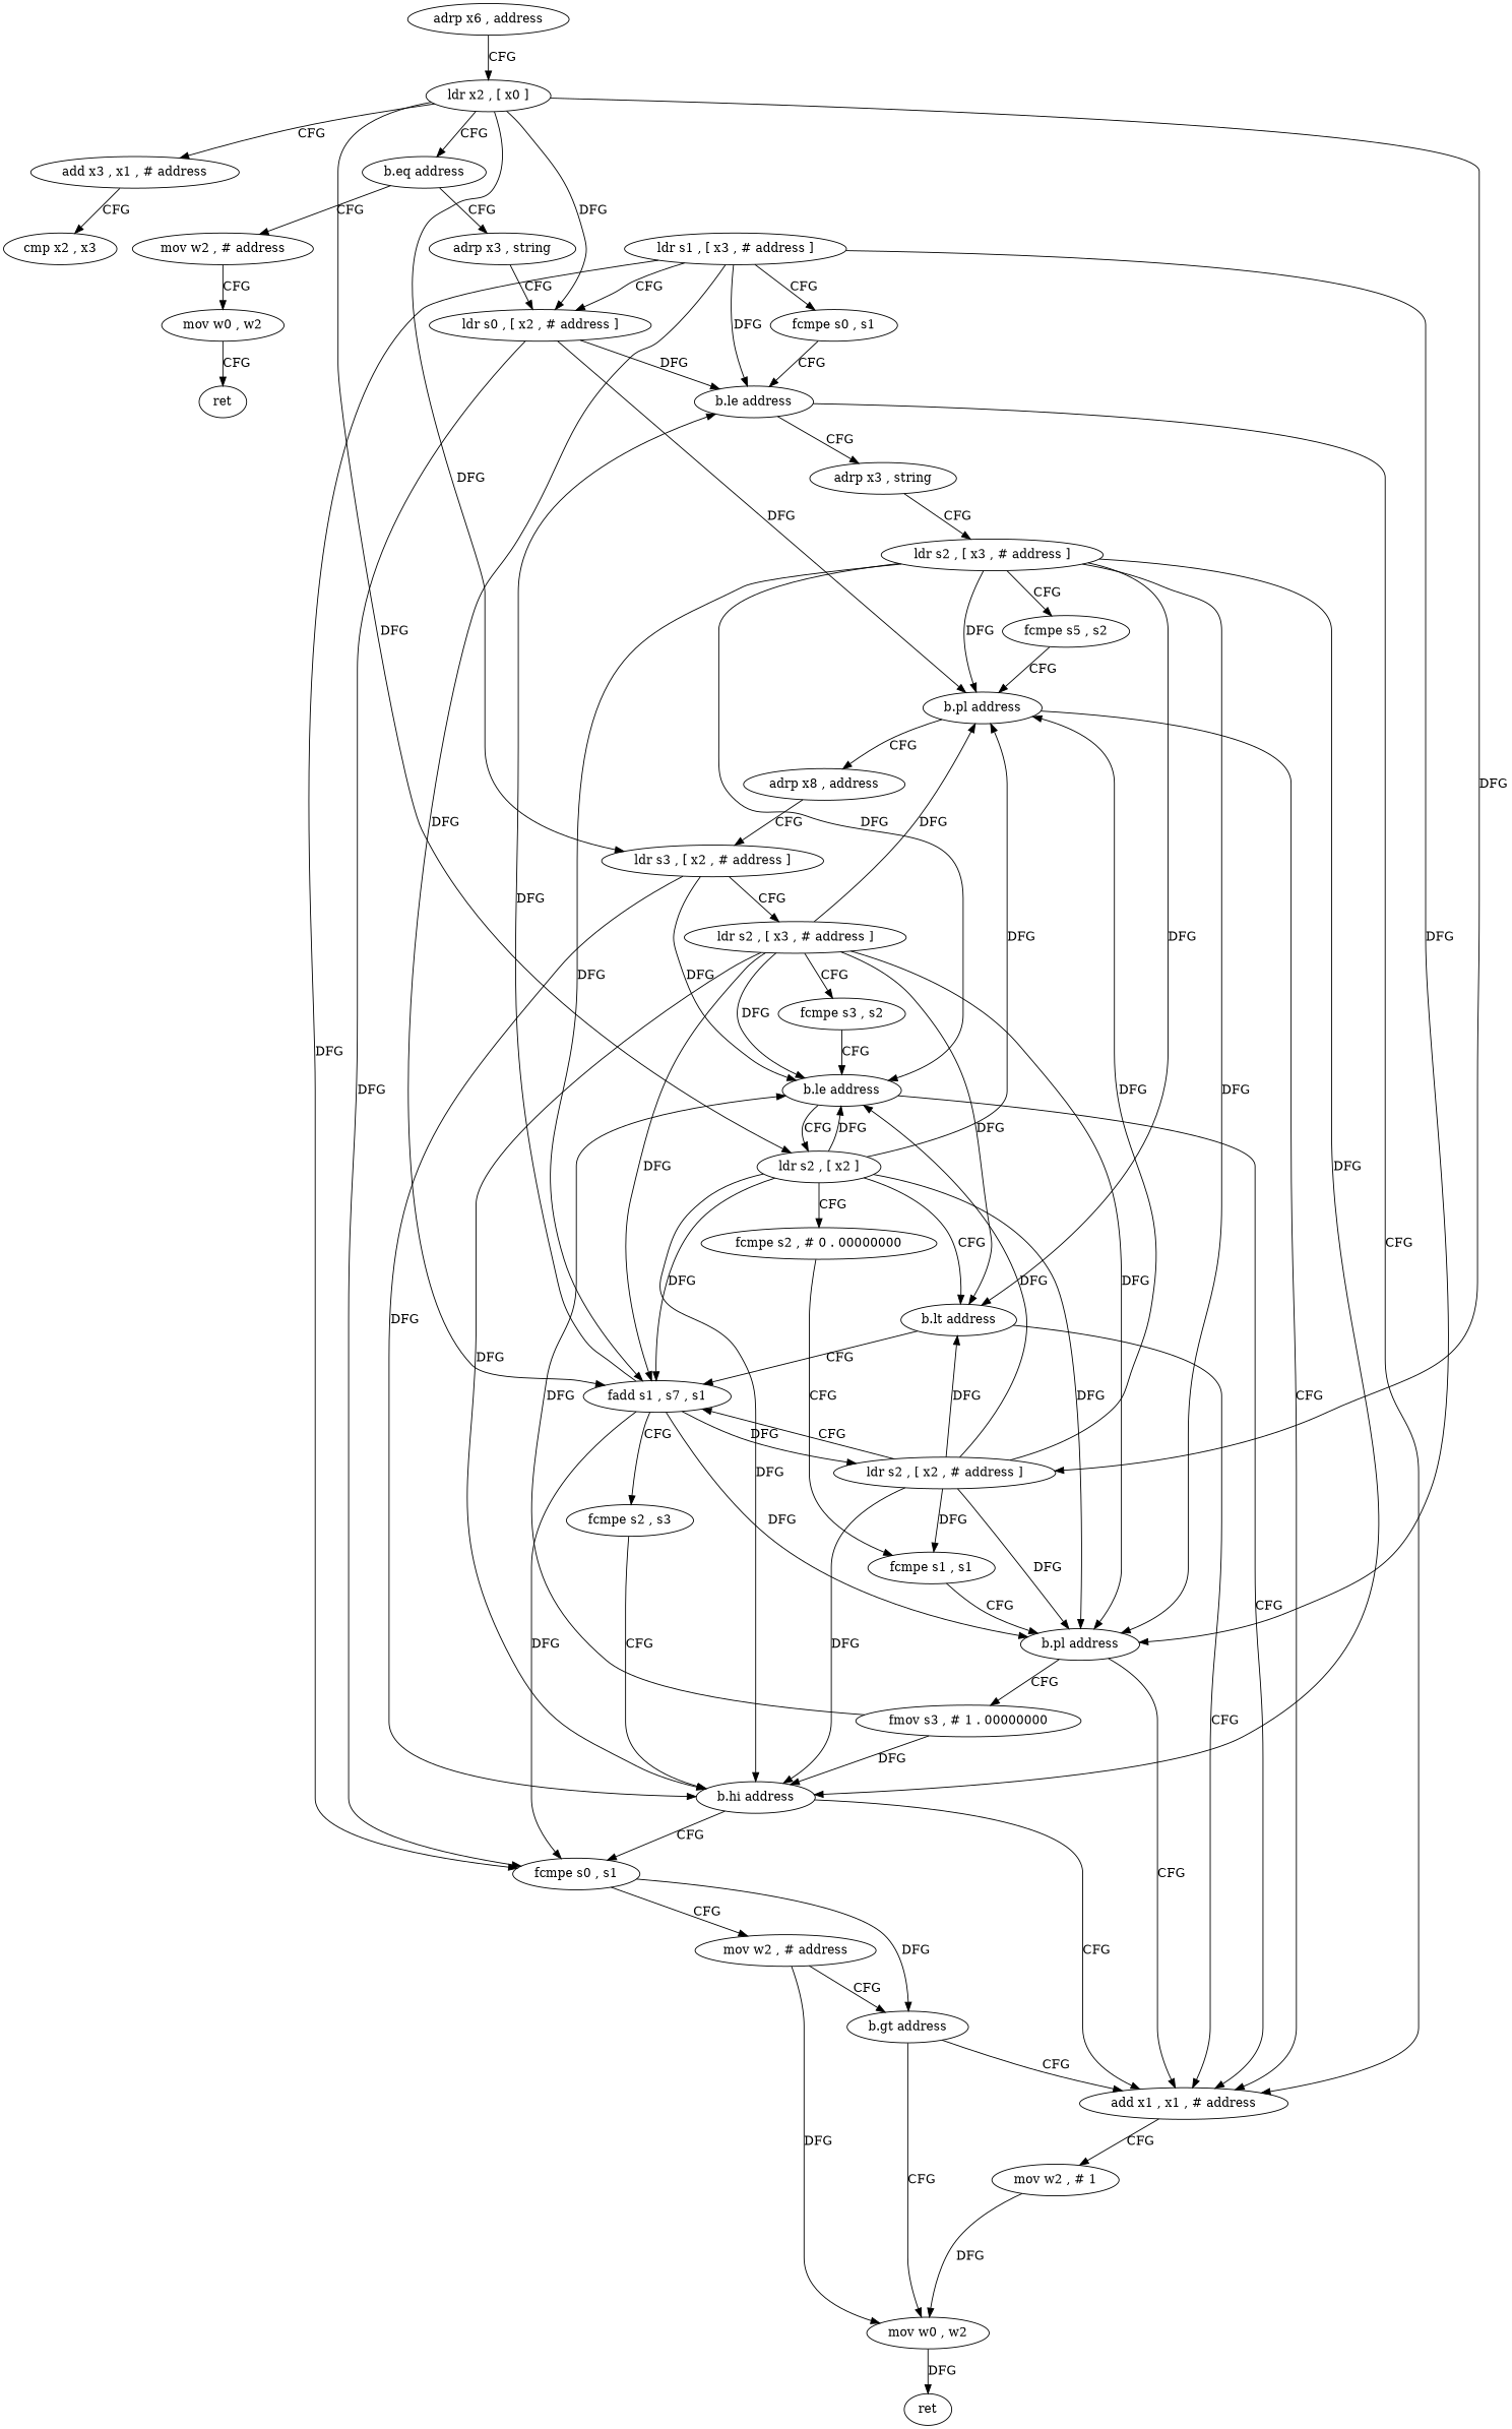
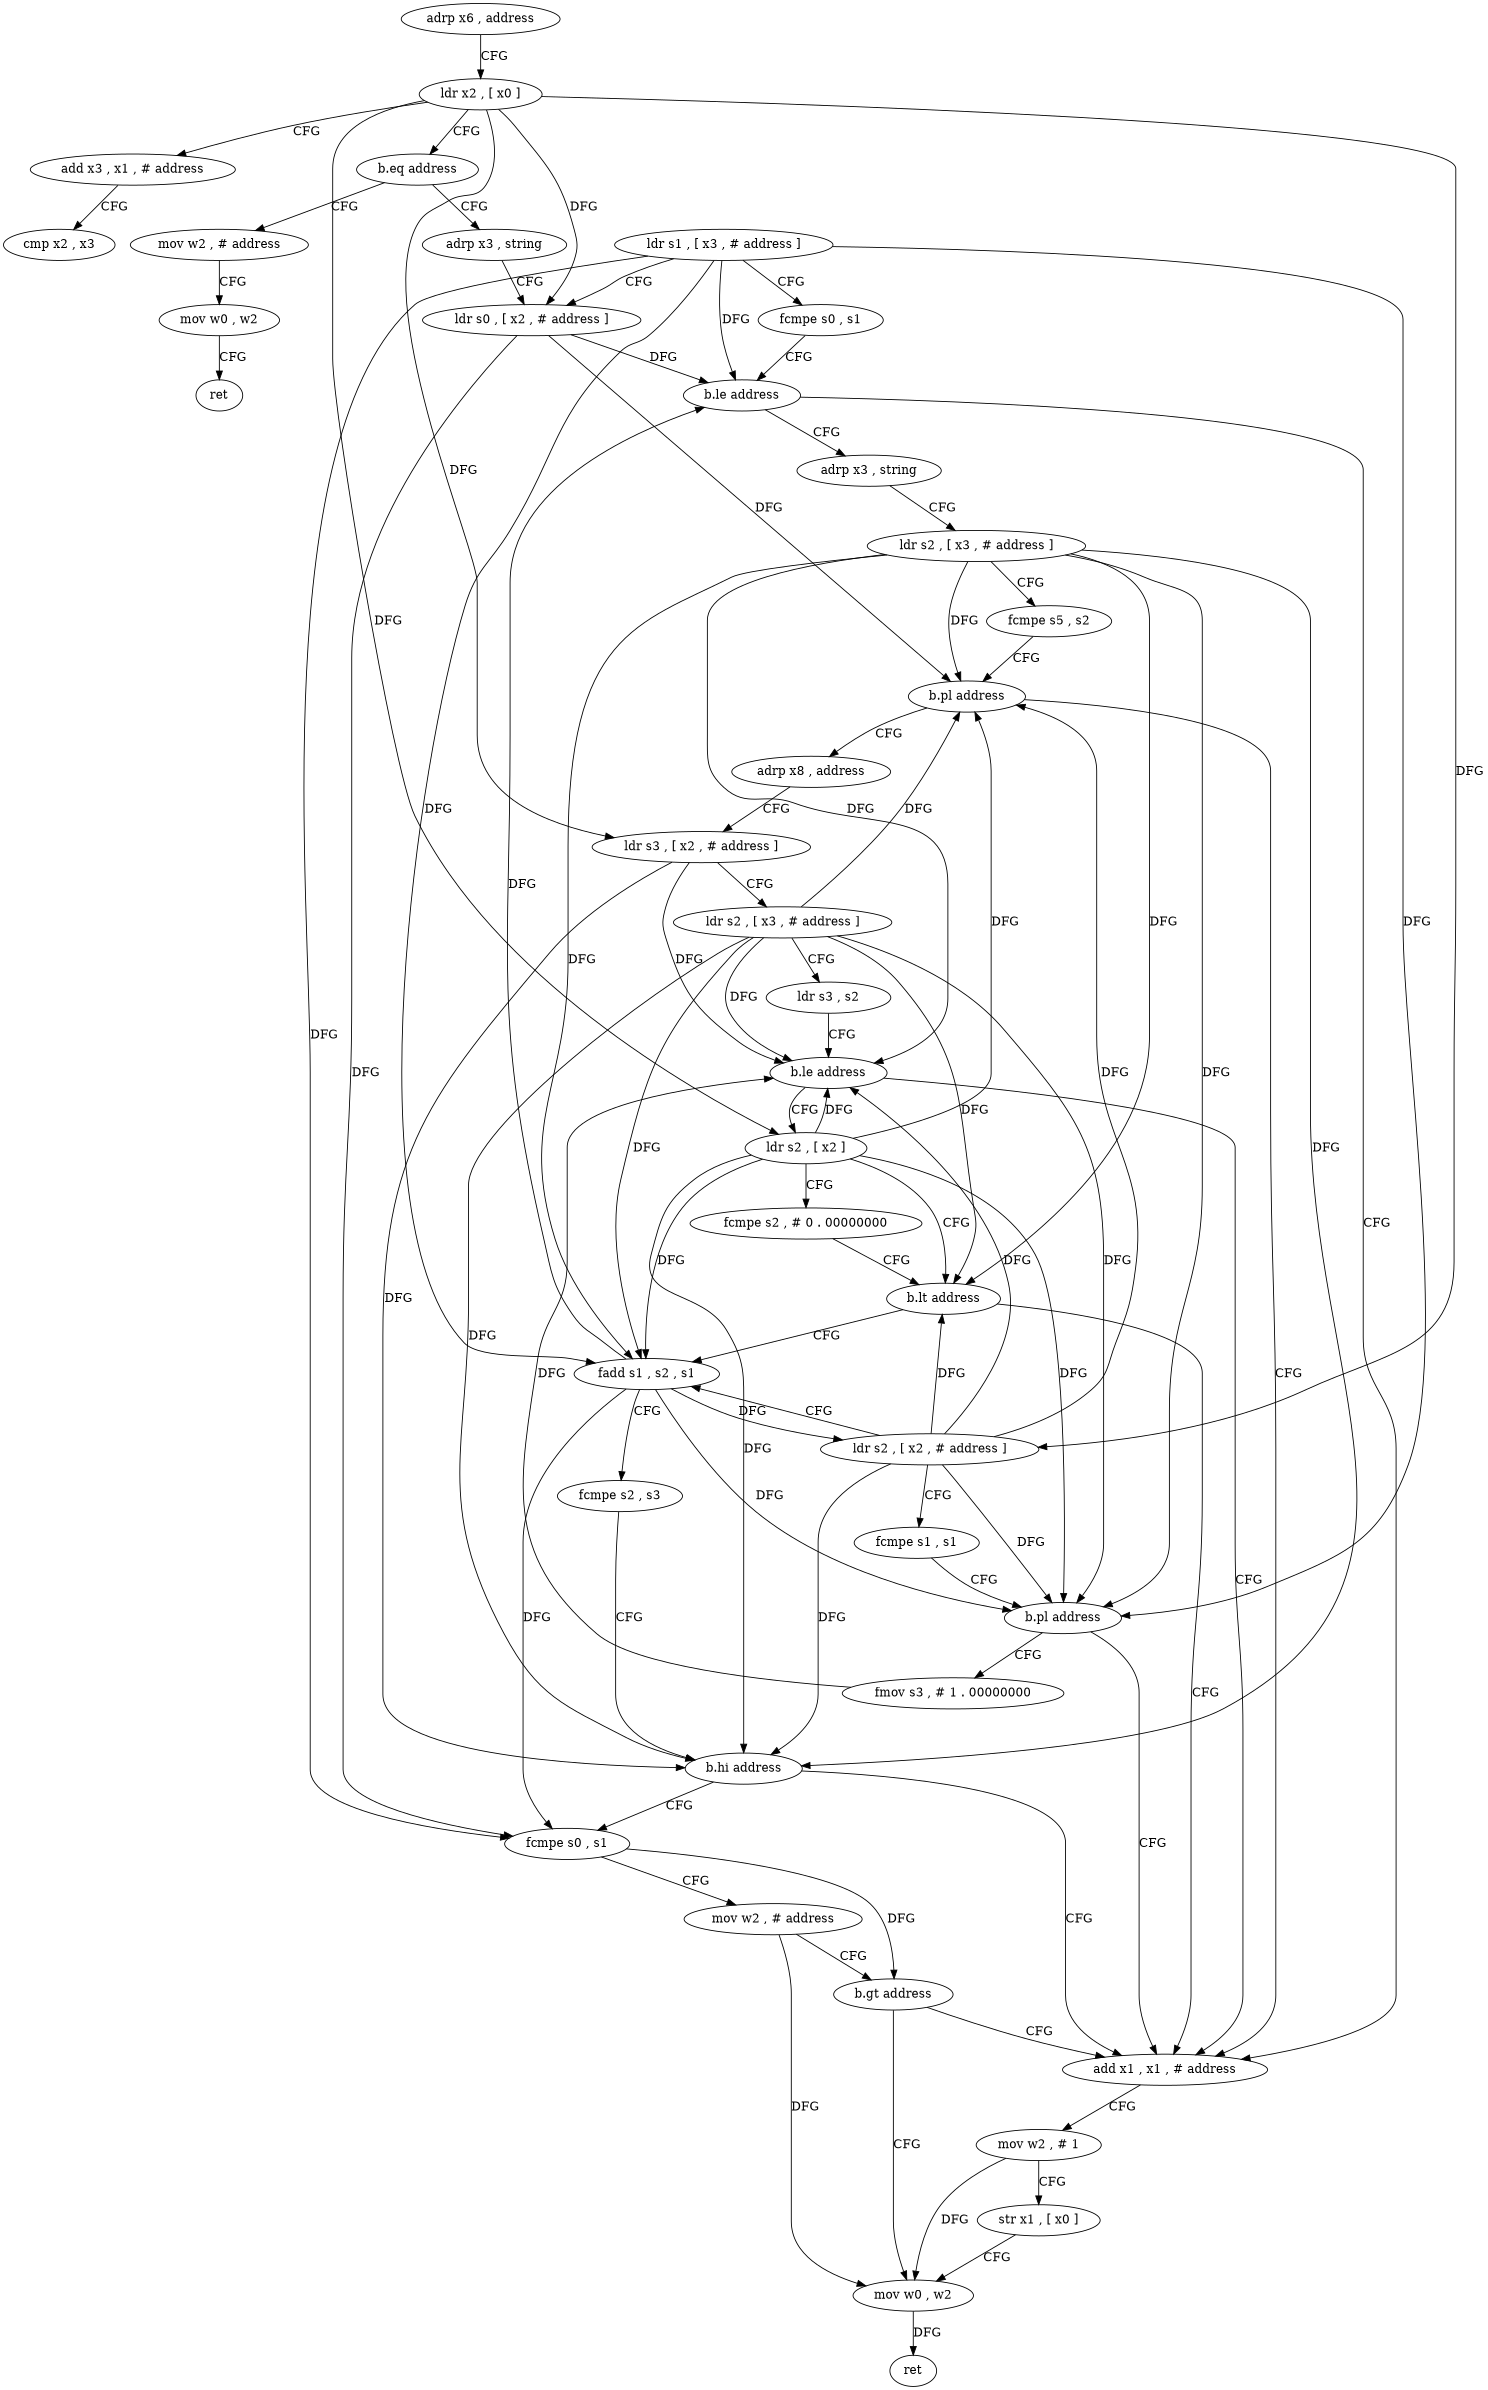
  digraph {
    n1 [label="adrp x6 , address"]
    n2 [label="ldr x2 , [ x0 ]"]
    n3 [label="add x3 , x1 , # address"]
    n4 [label="b.eq address"]
    n5 [label="ldr s0 , [ x2 , # address ]"]
    n6 [label="ldr s3 , [ x2 , # address ]"]
    n7 [label="ldr s2 , [ x2 ]"]
    n8 [label="ldr s2 , [ x2 , # address ]"]
    n9 [label="cmp x2 , x3"]
    n10 [label="mov w2 , # address"]
    n11 [label="adrp x3 , string"]
    n12 [label="b.le address"]
    n13 [label="b.pl address"]
    n14 [label="fcmpe s0 , s1"]
    n15 [label="b.le address"]
    n16 [label="b.hi address"]
    n17 [label="ldr s2 , [ x3 , # address ]"]
-   n18 [label="fadd s1 , s7 , s1"]
+   n18 [label="fadd s1 , s2 , s1"]
    n19 [label="b.pl address"]
    n20 [label="b.lt address"]
    n21 [label="fcmpe s2 , # 0 . 00000000"]
    n22 [label="fcmpe s1 , s1"]
    n23 [label="mov w0 , w2"]
    n24 [label=ret]
    n25 [label="ldr s1 , [ x3 , # address ]"]
    n26 [label="fcmpe s0 , s1"]
    n27 [label="add x1 , x1 , # address"]
    n28 [label="adrp x3 , string"]
    n29 [label="adrp x8 , address"]
    n30 [label="mov w2 , # address"]
    n31 [label="b.gt address"]
    n32 [label="fcmpe s2 , s3"]
    n33 [label="fmov s3 , # 1 . 00000000"]
    n34 [label="mov w2 , # 1"]
    n35 [label="ldr s2 , [ x3 , # address ]"]
+   n36 [label="str x1 , [ x0 ]"]
    n37 [label="mov w0 , w2"]
    n38 [label="fcmpe s5 , s2"]
    n39 [label=ret]
-   n40 [label="fcmpe s3 , s2"]
+   n40 [label="ldr s3 , s2"]
    n1 -> n2 [label=CFG]
    n2 -> n3 [label=CFG]
    n2 -> n4 [label=CFG]
    n2 -> n5 [label=DFG]
    n2 -> n6 [label=DFG]
    n2 -> n7 [label=DFG]
    n2 -> n8 [label=DFG]
    n3 -> n9 [label=CFG]
    n4 -> n10 [label=CFG]
    n4 -> n11 [label=CFG]
    n5 -> n12 [label=DFG]
    n5 -> n13 [label=DFG]
    n5 -> n14 [label=DFG]
    n6 -> n15 [label=DFG]
    n6 -> n16 [label=DFG]
    n6 -> n17 [label=CFG]
    n7 -> n13 [label=DFG]
    n7 -> n15 [label=DFG]
    n7 -> n16 [label=DFG]
    n7 -> n18 [label=DFG]
    n7 -> n19 [label=DFG]
    n7 -> n20 [label=CFG]
    n7 -> n21 [label=CFG]
    n8 -> n13 [label=DFG]
    n8 -> n15 [label=DFG]
    n8 -> n16 [label=DFG]
    n8 -> n18 [label=CFG]
    n8 -> n19 [label=DFG]
    n8 -> n20 [label=DFG]
-   n8 -> n22 [label=DFG]
+   n8 -> n22 [label=CFG]
    n10 -> n23 [label=CFG]
    n11 -> n5 [label=CFG]
    n12 -> n27 [label=CFG]
    n12 -> n28 [label=CFG]
    n13 -> n27 [label=CFG]
    n13 -> n29 [label=CFG]
    n14 -> n30 [label=CFG]
    n14 -> n31 [label=DFG]
    n15 -> n7 [label=CFG]
    n15 -> n27 [label=CFG]
    n16 -> n14 [label=CFG]
    n16 -> n27 [label=CFG]
    n17 -> n13 [label=DFG]
    n17 -> n15 [label=DFG]
    n17 -> n16 [label=DFG]
    n17 -> n18 [label=DFG]
    n17 -> n19 [label=DFG]
    n17 -> n20 [label=DFG]
    n17 -> n40 [label=CFG]
    n18 -> n8 [label=DFG]
    n18 -> n12 [label=DFG]
    n18 -> n14 [label=DFG]
    n18 -> n19 [label=DFG]
    n18 -> n32 [label=CFG]
    n19 -> n27 [label=CFG]
    n19 -> n33 [label=CFG]
    n20 -> n18 [label=CFG]
    n20 -> n27 [label=CFG]
-   n21 -> n22 [label=CFG]
+   n21 -> n20 [label=CFG]
    n22 -> n19 [label=CFG]
    n23 -> n24 [label=CFG]
    n25 -> n5 [label=CFG]
    n25 -> n12 [label=DFG]
    n25 -> n14 [label=DFG]
    n25 -> n18 [label=DFG]
    n25 -> n19 [label=DFG]
    n25 -> n26 [label=CFG]
    n26 -> n12 [label=CFG]
    n27 -> n34 [label=CFG]
    n28 -> n35 [label=CFG]
    n29 -> n6 [label=CFG]
    n30 -> n31 [label=CFG]
    n30 -> n37 [label=DFG]
    n31 -> n27 [label=CFG]
    n31 -> n37 [label=CFG]
    n32 -> n16 [label=CFG]
    n33 -> n15 [label=DFG]
-   n33 -> n16 [label=DFG]
+   n34 -> n36 [label=CFG]
    n34 -> n37 [label=DFG]
    n35 -> n13 [label=DFG]
    n35 -> n15 [label=DFG]
    n35 -> n16 [label=DFG]
    n35 -> n18 [label=DFG]
    n35 -> n19 [label=DFG]
    n35 -> n20 [label=DFG]
    n35 -> n38 [label=CFG]
+   n36 -> n37 [label=CFG]
    n37 -> n39 [label=DFG]
    n38 -> n13 [label=CFG]
    n40 -> n15 [label=CFG]
  }
